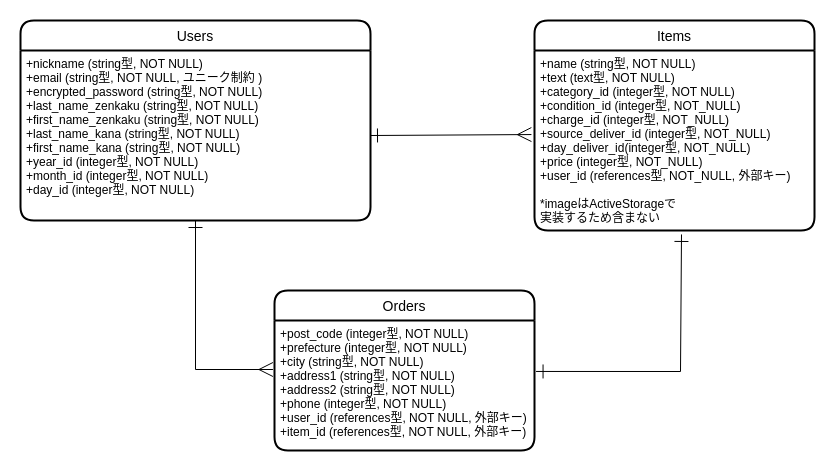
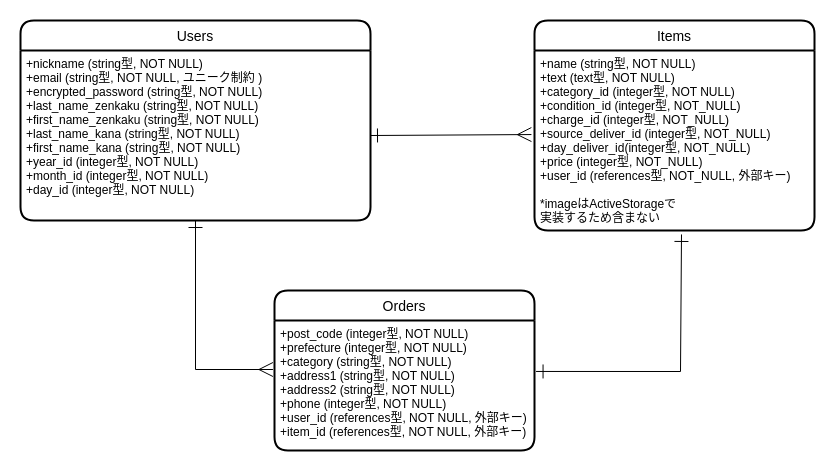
  <mxCell id="0" />
  <mxCell id="1" parent="0" />
  <mxCell id="2" value="Users" style="swimlane;childLayout=stackLayout;horizontal=1;startSize=30;horizontalStack=0;rounded=1;fontSize=14;fontStyle=0;strokeWidth=2;resizeParent=0;resizeLast=1;shadow=0;dashed=0;align=center;" vertex="1" parent="1"><mxGeometry x="20" y="20" width="350" height="200" as="geometry" /></mxCell>
  <mxCell id="3" value="+nickname (string型, NOT NULL)&#10;+email (string型, NOT NULL, ユニーク制約 )&#10;+encrypted_password (string型, NOT NULL)&#10;+last_name_zenkaku (string型, NOT NULL)&#10;+first_name_zenkaku (string型, NOT NULL)&#10;+last_name_kana (string型, NOT NULL)&#10;+first_name_kana (string型, NOT NULL)&#10;+year_id (integer型, NOT NULL)&#10;+month_id (integer型, NOT NULL)&#10;+day_id (integer型, NOT NULL)" style="align=left;strokeColor=none;fillColor=none;spacingLeft=4;fontSize=12;verticalAlign=top;resizable=0;rotatable=0;part=1;" vertex="1" parent="2"><mxGeometry y="30" width="350" height="170" as="geometry" /></mxCell>
  <mxCell id="4" value="Items" style="swimlane;childLayout=stackLayout;horizontal=1;startSize=30;horizontalStack=0;rounded=1;fontSize=14;fontStyle=0;strokeWidth=2;resizeParent=0;resizeLast=1;shadow=0;dashed=0;align=center;" vertex="1" parent="1"><mxGeometry x="534" y="20" width="280" height="210" as="geometry" /></mxCell>
  <mxCell id="5" value="+name (string型, NOT NULL)&#10;+text (text型, NOT NULL)&#10;+category_id (integer型, NOT NULL)&#10;+condition_id (integer型, NOT_NULL)&#10;+charge_id (integer型, NOT_NULL)&#10;+source_deliver_id (integer型, NOT_NULL)&#10;+day_deliver_id(integer型, NOT_NULL)&#10;+price (integer型, NOT_NULL)&#10;+user_id (references型, NOT_NULL, 外部キー)&#10;&#10;*imageはActiveStorageで&#10;実装するため含まない&#10;" style="align=left;strokeColor=none;fillColor=none;spacingLeft=4;fontSize=12;verticalAlign=top;resizable=0;rotatable=0;part=1;" vertex="1" parent="4"><mxGeometry y="30" width="280" height="180" as="geometry" /></mxCell>
  <mxCell id="6" value="Orders" style="swimlane;childLayout=stackLayout;horizontal=1;startSize=30;horizontalStack=0;rounded=1;fontSize=14;fontStyle=0;strokeWidth=2;resizeParent=0;resizeLast=1;shadow=0;dashed=0;align=center;" vertex="1" parent="1"><mxGeometry x="274" y="290" width="260" height="160" as="geometry" /></mxCell>
- <mxCell id="7" value="+post_code (integer型, NOT NULL)&#10;+prefecture (integer型, NOT NULL)&#10;+city (string型, NOT NULL)&#10;+address1 (string型, NOT NULL)&#10;+address2 (string型, NOT NULL)&#10;+phone (integer型, NOT NULL)&#10;+user_id (references型, NOT NULL, 外部キー)&#10;+item_id (references型, NOT NULL, 外部キー)" style="align=left;strokeColor=none;fillColor=none;spacingLeft=4;fontSize=12;verticalAlign=top;resizable=0;rotatable=0;part=1;" vertex="1" parent="6"><mxGeometry y="30" width="260" height="130" as="geometry" /></mxCell>
+ <mxCell id="7" value="+post_code (integer型, NOT NULL)&#10;+prefecture (integer型, NOT NULL)&#10;+category (string型, NOT NULL)&#10;+address1 (string型, NOT NULL)&#10;+address2 (string型, NOT NULL)&#10;+phone (integer型, NOT NULL)&#10;+user_id (references型, NOT NULL, 外部キー)&#10;+item_id (references型, NOT NULL, 外部キー)" style="align=left;strokeColor=none;fillColor=none;spacingLeft=4;fontSize=12;verticalAlign=top;resizable=0;rotatable=0;part=1;" vertex="1" parent="6"><mxGeometry y="30" width="260" height="130" as="geometry" /></mxCell>
  <mxCell id="8" style="edgeStyle=none;html=1;exitX=0.5;exitY=1;exitDx=0;exitDy=0;entryX=-0.006;entryY=0.377;entryDx=0;entryDy=0;entryPerimeter=0;fontSize=12;rounded=0;strokeColor=default;endArrow=ERmany;endFill=0;startArrow=ERone;startFill=0;endSize=12;startSize=12;" edge="1" parent="1" source="3" target="7"><mxGeometry relative="1" as="geometry"><Array as="points"><mxPoint x="195" y="369" /></Array></mxGeometry></mxCell>
  <mxCell id="9" style="edgeStyle=none;rounded=0;html=1;exitX=1;exitY=0.5;exitDx=0;exitDy=0;fontSize=12;endArrow=ERmany;endFill=0;strokeColor=default;startArrow=ERone;startFill=0;strokeWidth=1;endSize=12;targetPerimeterSpacing=0;startSize=12;entryX=-0.011;entryY=0.467;entryDx=0;entryDy=0;entryPerimeter=0;" edge="1" parent="1" source="3" target="5"><mxGeometry relative="1" as="geometry"><mxPoint x="470" y="125" as="targetPoint" /></mxGeometry></mxCell>
  <mxCell id="10" style="edgeStyle=none;rounded=0;html=1;exitX=0.525;exitY=1.022;exitDx=0;exitDy=0;entryX=1.006;entryY=0.392;entryDx=0;entryDy=0;entryPerimeter=0;fontSize=12;endArrow=ERone;endFill=0;strokeColor=default;startArrow=ERone;startFill=0;endSize=12;startSize=12;exitPerimeter=0;" edge="1" parent="1" source="5" target="7"><mxGeometry relative="1" as="geometry"><mxPoint x="674" y="230" as="sourcePoint" /><mxPoint x="535.56" y="370.96" as="targetPoint" /><Array as="points"><mxPoint x="680" y="371" /></Array></mxGeometry></mxCell>
